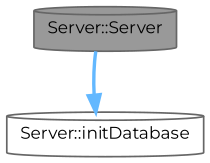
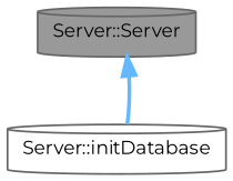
  digraph {
    rankdir=TB
    fontname=Montserrat
    node [fontname=Montserrat fontsize=10 shape=cylinder style=filled]
    n1 [color=gray40 fillcolor=grey60 fontcolor=black height=0.2 label="Server::Server" width=0.4]
    n2 [color=grey40 fillcolor=white height=0.2 label="Server::initDatabase" width=0.4]
-   n1 -> n2 [color=steelblue1 fontname=Montserrat fontsize=10 labelfontname=Helvetica labelfontsize=10 style=bold]
+   n2 -> n1 [color=steelblue1 fontname=Montserrat fontsize=10 labelfontname=Helvetica labelfontsize=10 style=bold]
  }
